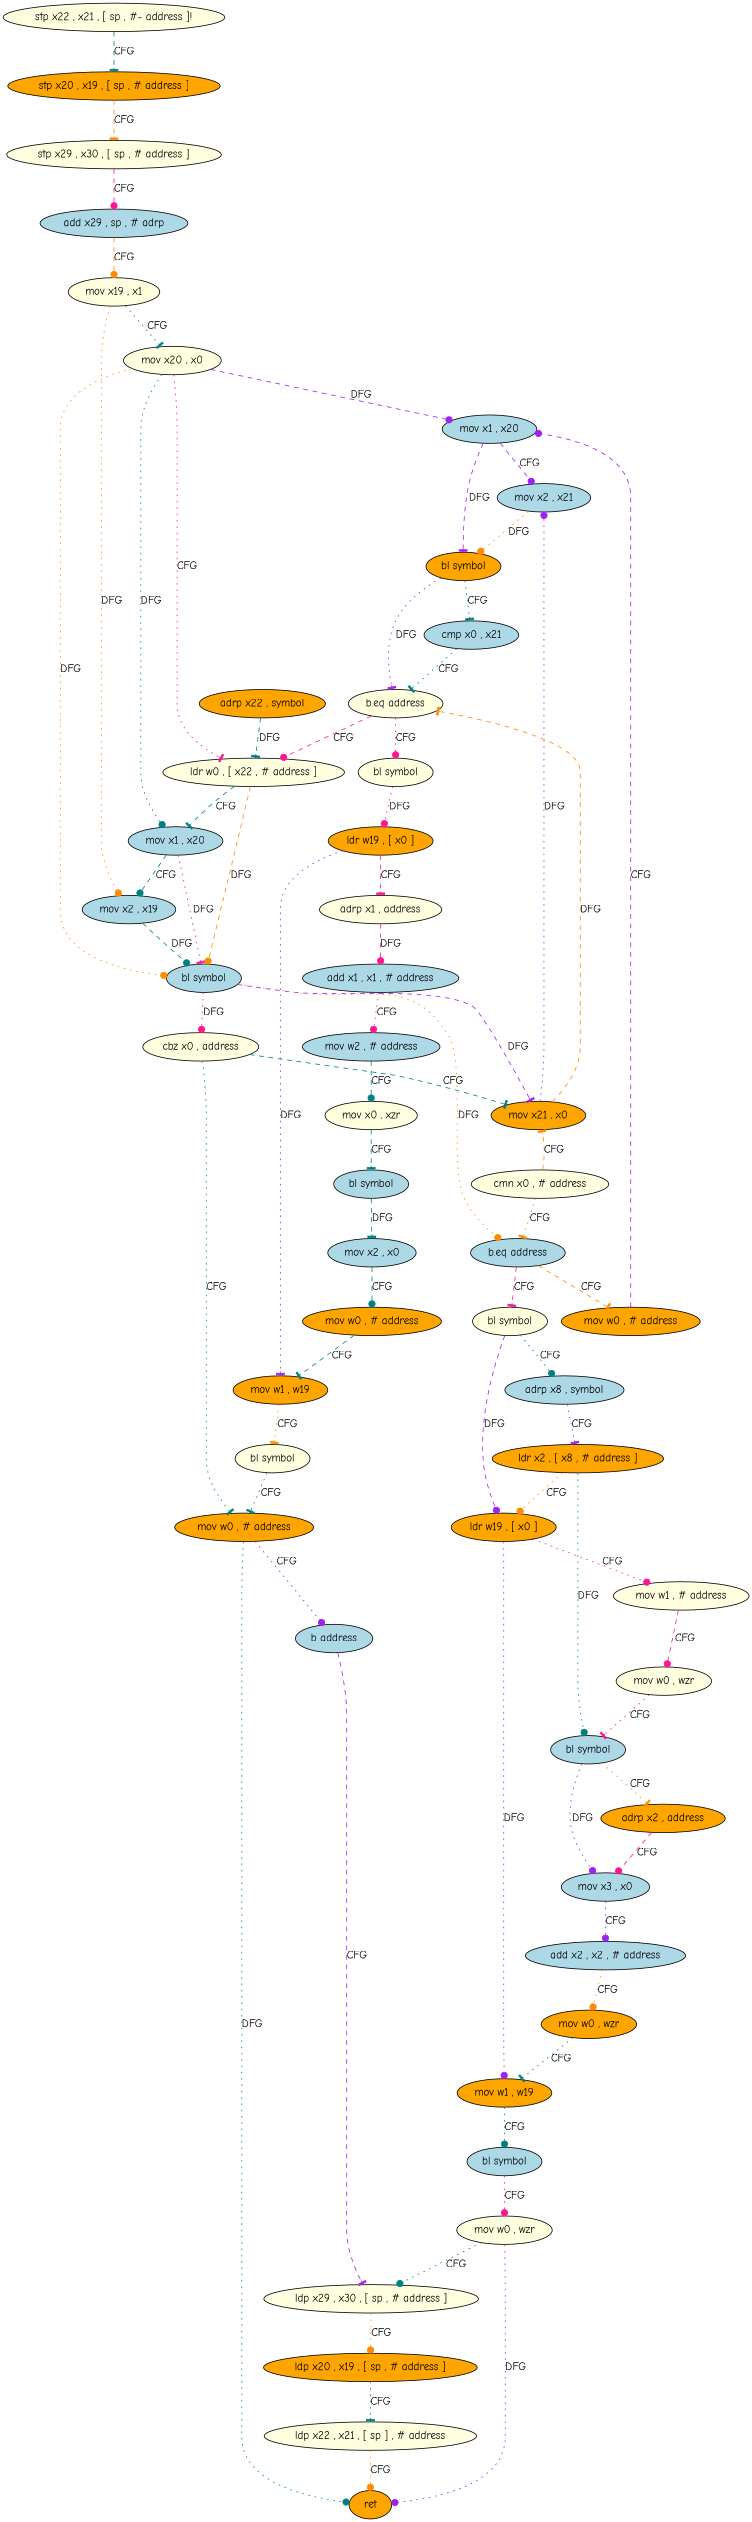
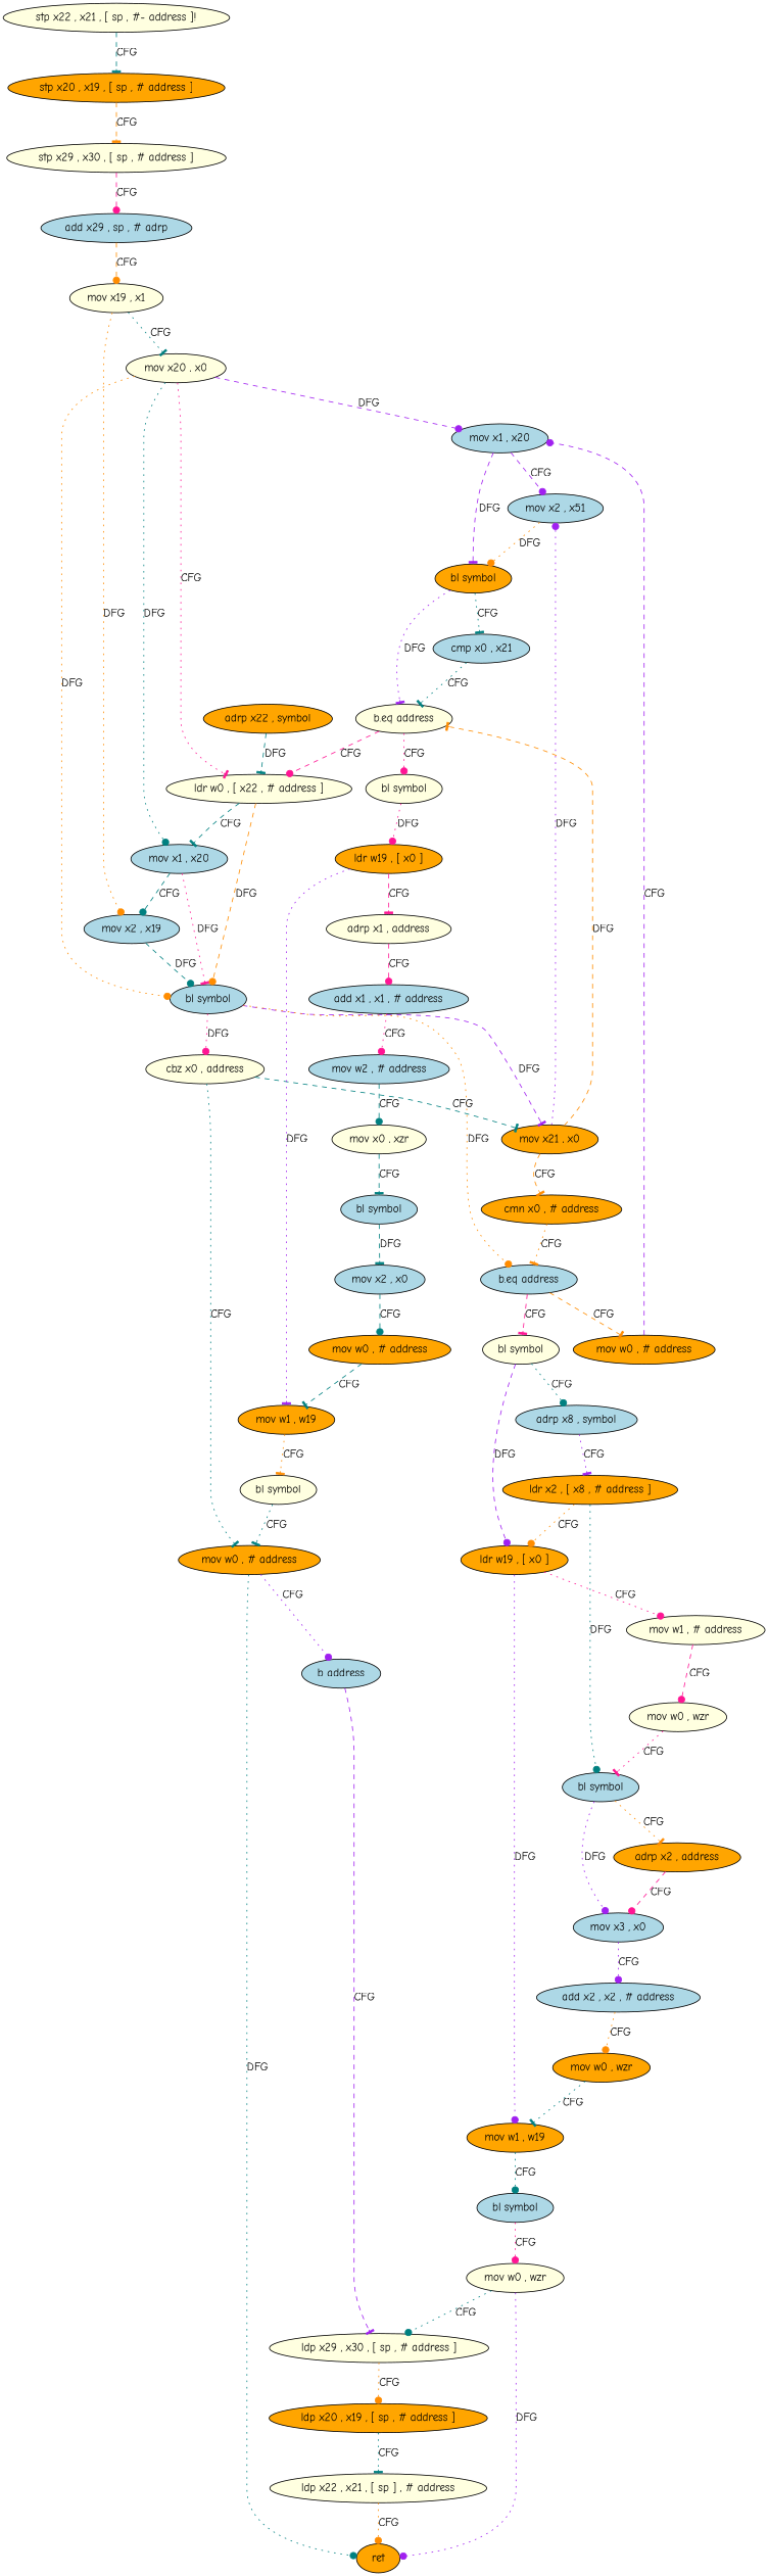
  digraph {
    fontname="Comic Neue"
    node [fillcolor=lightblue fontname="Comic Neue" style=filled]
    edge [arrowhead=dot color=teal fontname="Comic Neue" style=dotted]
    n1 [fillcolor=lightyellow label="stp x22 , x21 , [ sp , #- address ]!"]
    n2 [fillcolor=orange label="stp x20 , x19 , [ sp , # address ]"]
    n3 [fillcolor=lightyellow label="stp x29 , x30 , [ sp , # address ]"]
    n4 [label="add x29 , sp , # adrp"]
    n5 [fillcolor=lightyellow label="mov x19 , x1"]
    n6 [fillcolor=lightyellow label="mov x20 , x0"]
    n7 [label="mov x2 , x19"]
    n8 [label="mov x1 , x20"]
    n9 [label="mov x1 , x20"]
    n10 [label="bl symbol"]
    n11 [fillcolor=lightyellow label="ldr w0 , [ x22 , # address ]"]
    n12 [fillcolor=orange label="adrp x22 , symbol"]
-   n13 [label="mov x2 , x21"]
+   n13 [label="mov x2 , x51"]
    n14 [fillcolor=orange label="bl symbol"]
    n15 [fillcolor=orange label="mov x21 , x0"]
    n16 [label="b.eq address"]
    n17 [fillcolor=lightyellow label="cbz x0 , address"]
    n18 [fillcolor=orange label="mov w0 , # address"]
    n19 [label="b address"]
    n20 [fillcolor=orange label=ret]
    n21 [fillcolor=lightyellow label="ldp x29 , x30 , [ sp , # address ]"]
    n22 [fillcolor=orange label="ldp x20 , x19 , [ sp , # address ]"]
    n23 [fillcolor=lightyellow label="ldp x22 , x21 , [ sp ] , # address"]
-   n24 [fillcolor=lightyellow label="cmn x0 , # address"]
+   n24 [fillcolor=orange label="cmn x0 , # address"]
    n25 [fillcolor=lightyellow label="b.eq address"]
    n26 [fillcolor=lightyellow label="bl symbol"]
    n27 [fillcolor=lightyellow label="bl symbol"]
    n28 [fillcolor=orange label="mov w0 , # address"]
    n29 [label="adrp x8 , symbol"]
    n30 [fillcolor=orange label="ldr w19 , [ x0 ]"]
    n31 [fillcolor=orange label="ldr x2 , [ x8 , # address ]"]
    n32 [fillcolor=lightyellow label="mov w1 , # address"]
    n33 [fillcolor=orange label="mov w1 , w19"]
    n34 [label="bl symbol"]
    n35 [fillcolor=orange label="adrp x2 , address"]
    n36 [label="mov x3 , x0"]
    n37 [fillcolor=lightyellow label="mov w0 , wzr"]
    n38 [label="bl symbol"]
    n39 [label="add x2 , x2 , # address"]
    n40 [fillcolor=orange label="mov w0 , wzr"]
    n41 [fillcolor=lightyellow label="mov w0 , wzr"]
    n42 [label="cmp x0 , x21"]
    n43 [fillcolor=orange label="ldr w19 , [ x0 ]"]
    n44 [fillcolor=lightyellow label="adrp x1 , address"]
    n45 [fillcolor=orange label="mov w1 , w19"]
    n46 [label="add x1 , x1 , # address"]
    n47 [fillcolor=lightyellow label="bl symbol"]
    n48 [label="mov w2 , # address"]
    n49 [fillcolor=lightyellow label="mov x0 , xzr"]
    n50 [label="bl symbol"]
    n51 [label="mov x2 , x0"]
    n52 [fillcolor=orange label="mov w0 , # address"]
    n1 -> n2 [arrowhead=tee label=CFG style=dashed]
    n2 -> n3 [arrowhead=tee color=darkorange label=CFG style=dashed]
    n3 -> n4 [color=deeppink label=CFG style=dashed]
    n4 -> n5 [color=darkorange label=CFG style=dashed]
    n5 -> n6 [arrowhead=tee label=CFG]
    n5 -> n7 [color=darkorange label=DFG]
    n6 -> n8 [color=purple label=DFG style=dashed]
    n6 -> n9 [label=DFG]
    n6 -> n10 [color=darkorange label=DFG]
    n6 -> n11 [arrowhead=tee color=deeppink label=CFG]
    n7 -> n10 [label=DFG style=dashed]
    n8 -> n13 [color=purple label=CFG style=dashed]
    n8 -> n14 [arrowhead=tee color=purple label=DFG style=dashed]
    n9 -> n7 [label=CFG style=dashed]
    n9 -> n10 [arrowhead=tee color=deeppink label=DFG]
    n10 -> n15 [arrowhead=tee color=purple label=DFG style=dashed]
    n10 -> n16 [color=darkorange label=DFG]
    n10 -> n17 [color=deeppink label=DFG]
    n11 -> n9 [arrowhead=tee label=CFG style=dashed]
    n11 -> n10 [color=darkorange label=DFG style=dashed]
    n12 -> n11 [arrowhead=tee label=DFG style=dashed]
    n13 -> n14 [color=darkorange label=DFG]
    n14 -> n25 [arrowhead=tee color=purple label=DFG]
    n14 -> n42 [arrowhead=tee label=CFG]
    n15 -> n13 [color=purple label=DFG]
-   n24 -> n15 [arrowhead=tee color=darkorange label=CFG style=dashed]
+   n15 -> n24 [arrowhead=tee color=darkorange label=CFG style=dashed]
    n15 -> n25 [arrowhead=tee color=darkorange label=DFG style=dashed]
    n16 -> n27 [arrowhead=tee color=deeppink label=CFG style=dashed]
    n16 -> n28 [arrowhead=tee color=darkorange label=CFG style=dashed]
    n17 -> n15 [arrowhead=tee label=CFG style=dashed]
    n17 -> n18 [arrowhead=tee label=CFG]
    n18 -> n19 [color=purple label=CFG]
    n18 -> n20 [label=DFG]
    n19 -> n21 [arrowhead=tee color=purple label=CFG style=dashed]
    n21 -> n22 [color=darkorange label=CFG]
    n22 -> n23 [arrowhead=tee label=CFG]
    n23 -> n20 [color=darkorange label=CFG]
    n24 -> n16 [arrowhead=tee color=darkorange label=CFG]
    n25 -> n11 [color=deeppink label=CFG style=dashed]
    n25 -> n26 [color=deeppink label=CFG]
    n26 -> n43 [color=deeppink label=DFG]
    n27 -> n29 [label=CFG]
    n27 -> n30 [color=purple label=DFG style=dashed]
    n28 -> n8 [color=purple label=CFG style=dashed]
    n29 -> n31 [arrowhead=tee color=purple label=CFG]
    n30 -> n32 [color=deeppink label=CFG]
    n30 -> n33 [color=purple label=DFG]
    n31 -> n30 [color=darkorange label=CFG]
    n31 -> n34 [label=DFG]
    n32 -> n37 [color=deeppink label=CFG style=dashed]
    n33 -> n38 [label=CFG]
    n34 -> n35 [arrowhead=tee color=darkorange label=CFG]
    n34 -> n36 [color=purple label=DFG]
    n35 -> n36 [color=deeppink label=CFG style=dashed]
    n36 -> n39 [color=purple label=CFG]
    n37 -> n34 [arrowhead=tee color=deeppink label=CFG]
    n38 -> n41 [color=deeppink label=CFG]
    n39 -> n40 [color=darkorange label=CFG]
    n40 -> n33 [arrowhead=tee label=CFG]
    n41 -> n20 [color=purple label=DFG]
    n41 -> n21 [label=CFG]
    n42 -> n25 [arrowhead=tee label=CFG]
    n43 -> n44 [arrowhead=tee color=deeppink label=CFG style=dashed]
    n43 -> n45 [arrowhead=tee color=purple label=DFG]
-   n44 -> n46 [color=deeppink label=DFG style=dashed]
+   n44 -> n46 [color=deeppink label=CFG style=dashed]
    n45 -> n47 [arrowhead=tee color=darkorange label=CFG]
    n46 -> n48 [color=deeppink label=CFG]
    n47 -> n18 [arrowhead=tee label=CFG]
    n48 -> n49 [label=CFG style=dashed]
    n49 -> n50 [arrowhead=tee label=CFG style=dashed]
    n50 -> n51 [arrowhead=tee label=DFG style=dashed]
    n51 -> n52 [label=CFG style=dashed]
    n52 -> n45 [arrowhead=tee label=CFG style=dashed]
  }
